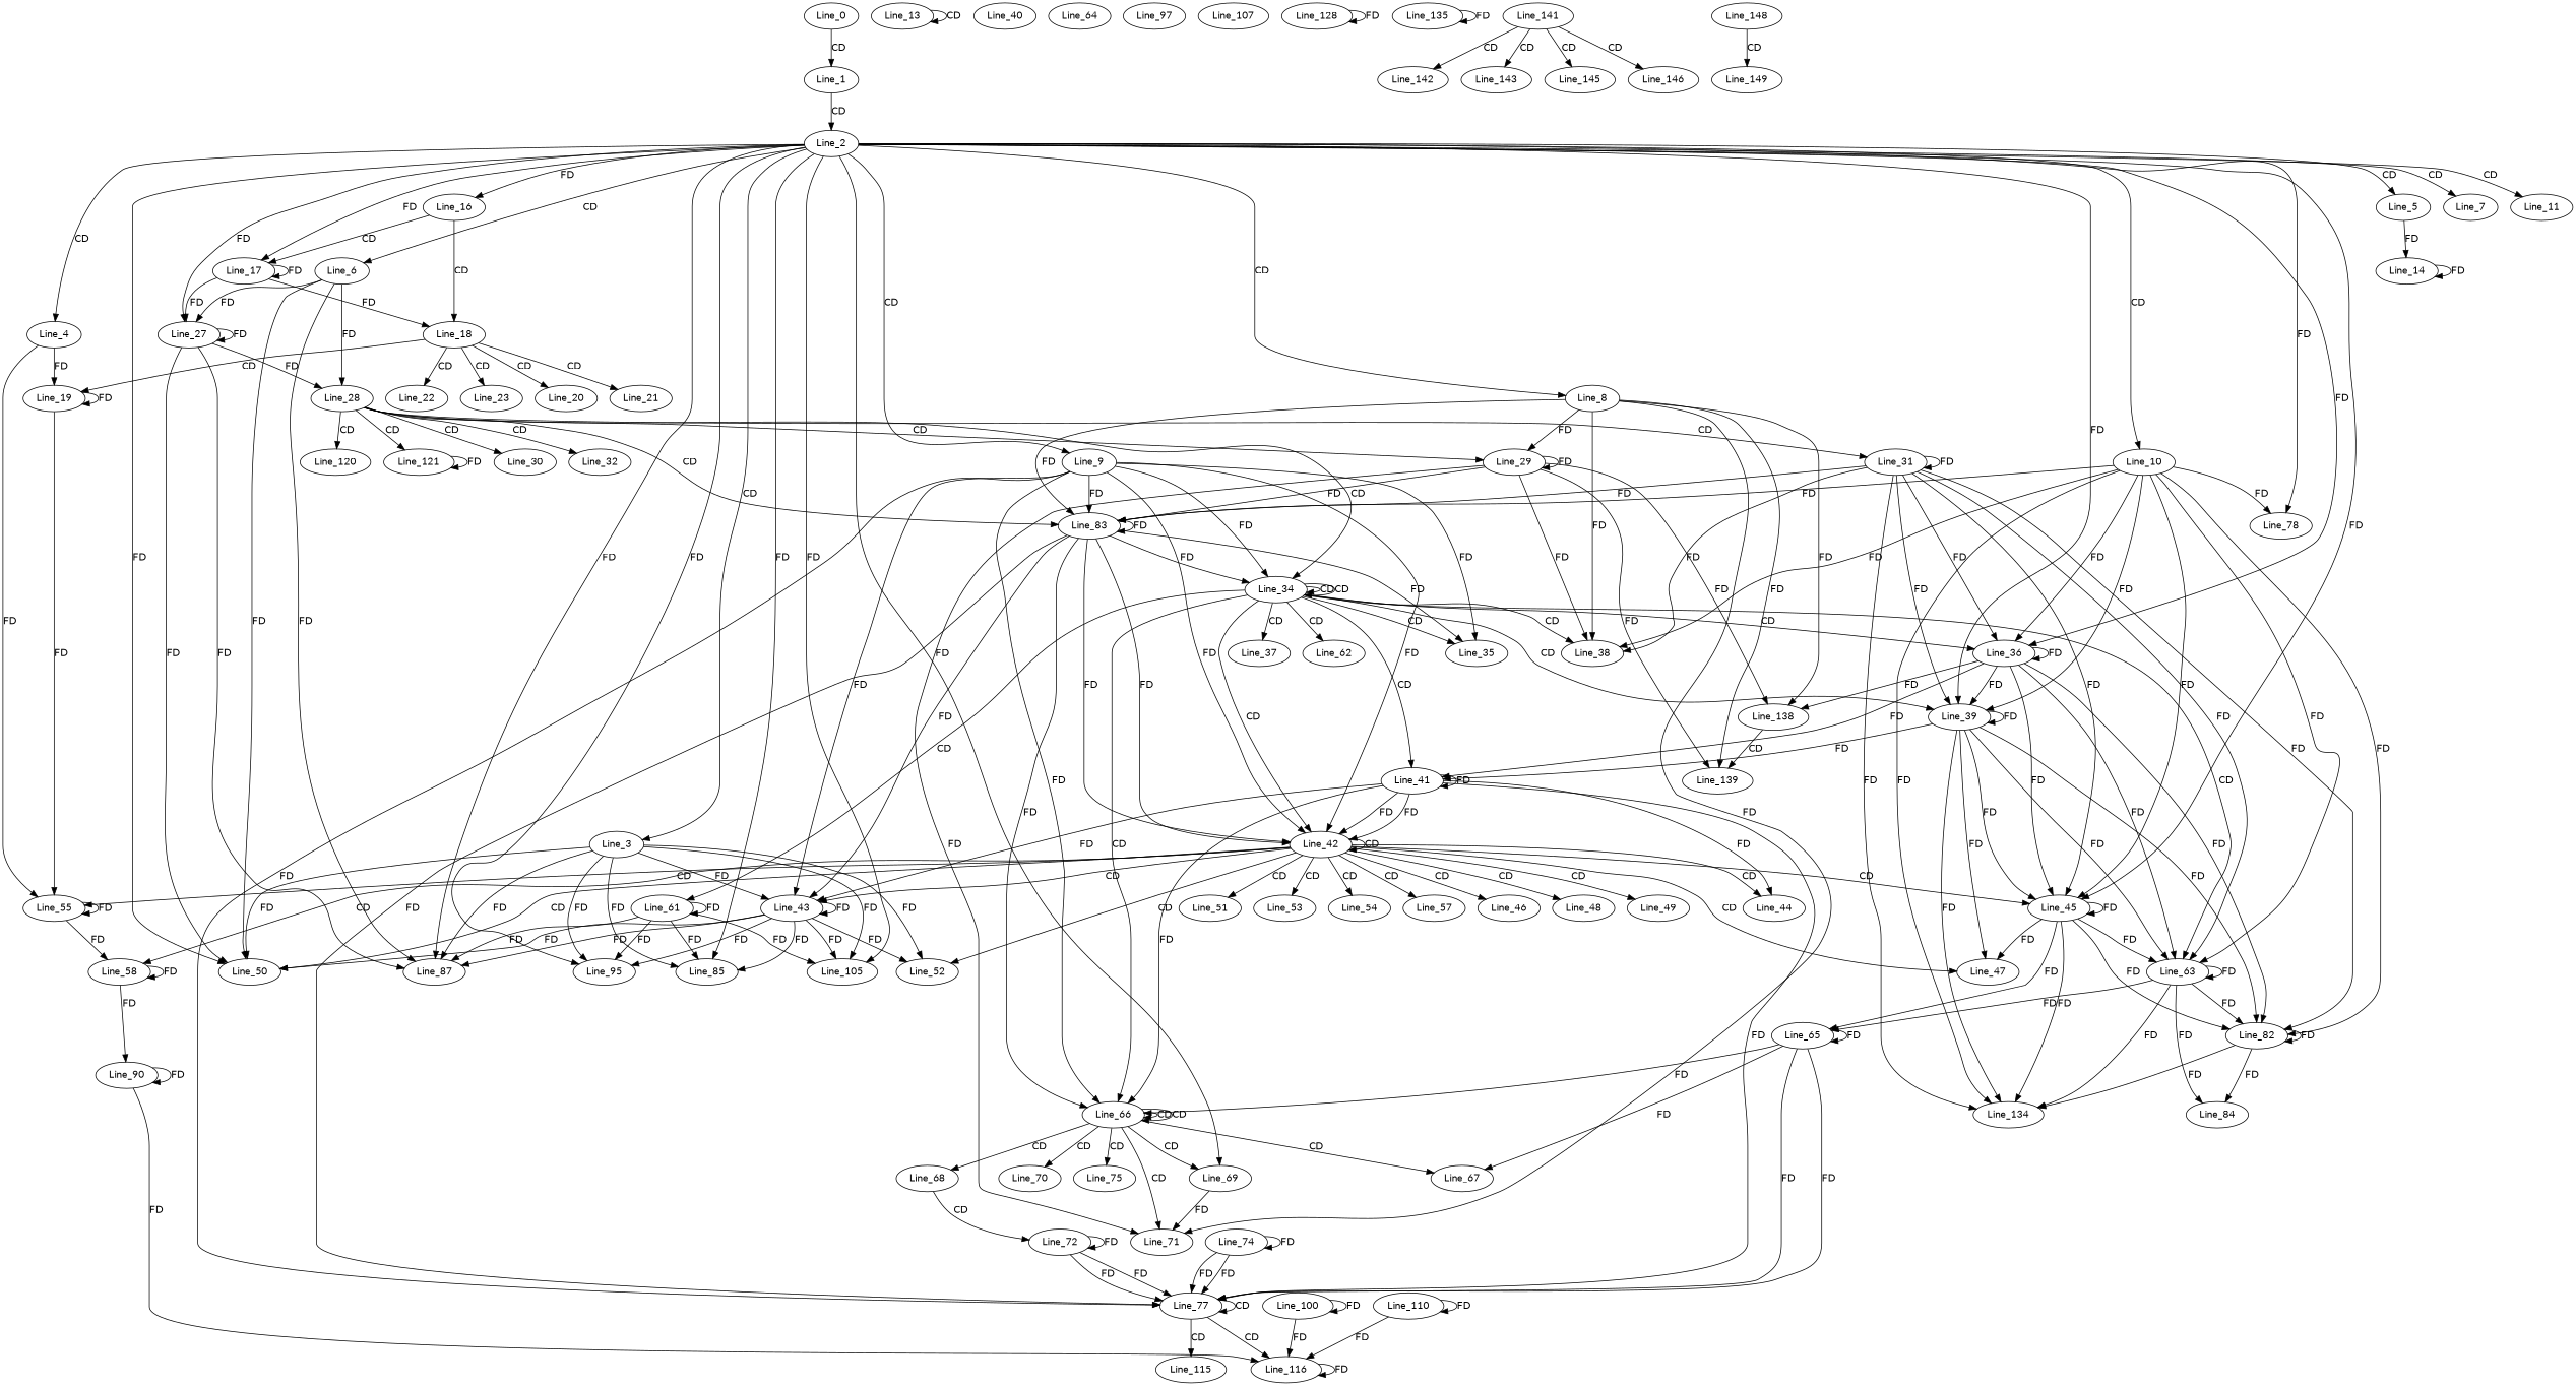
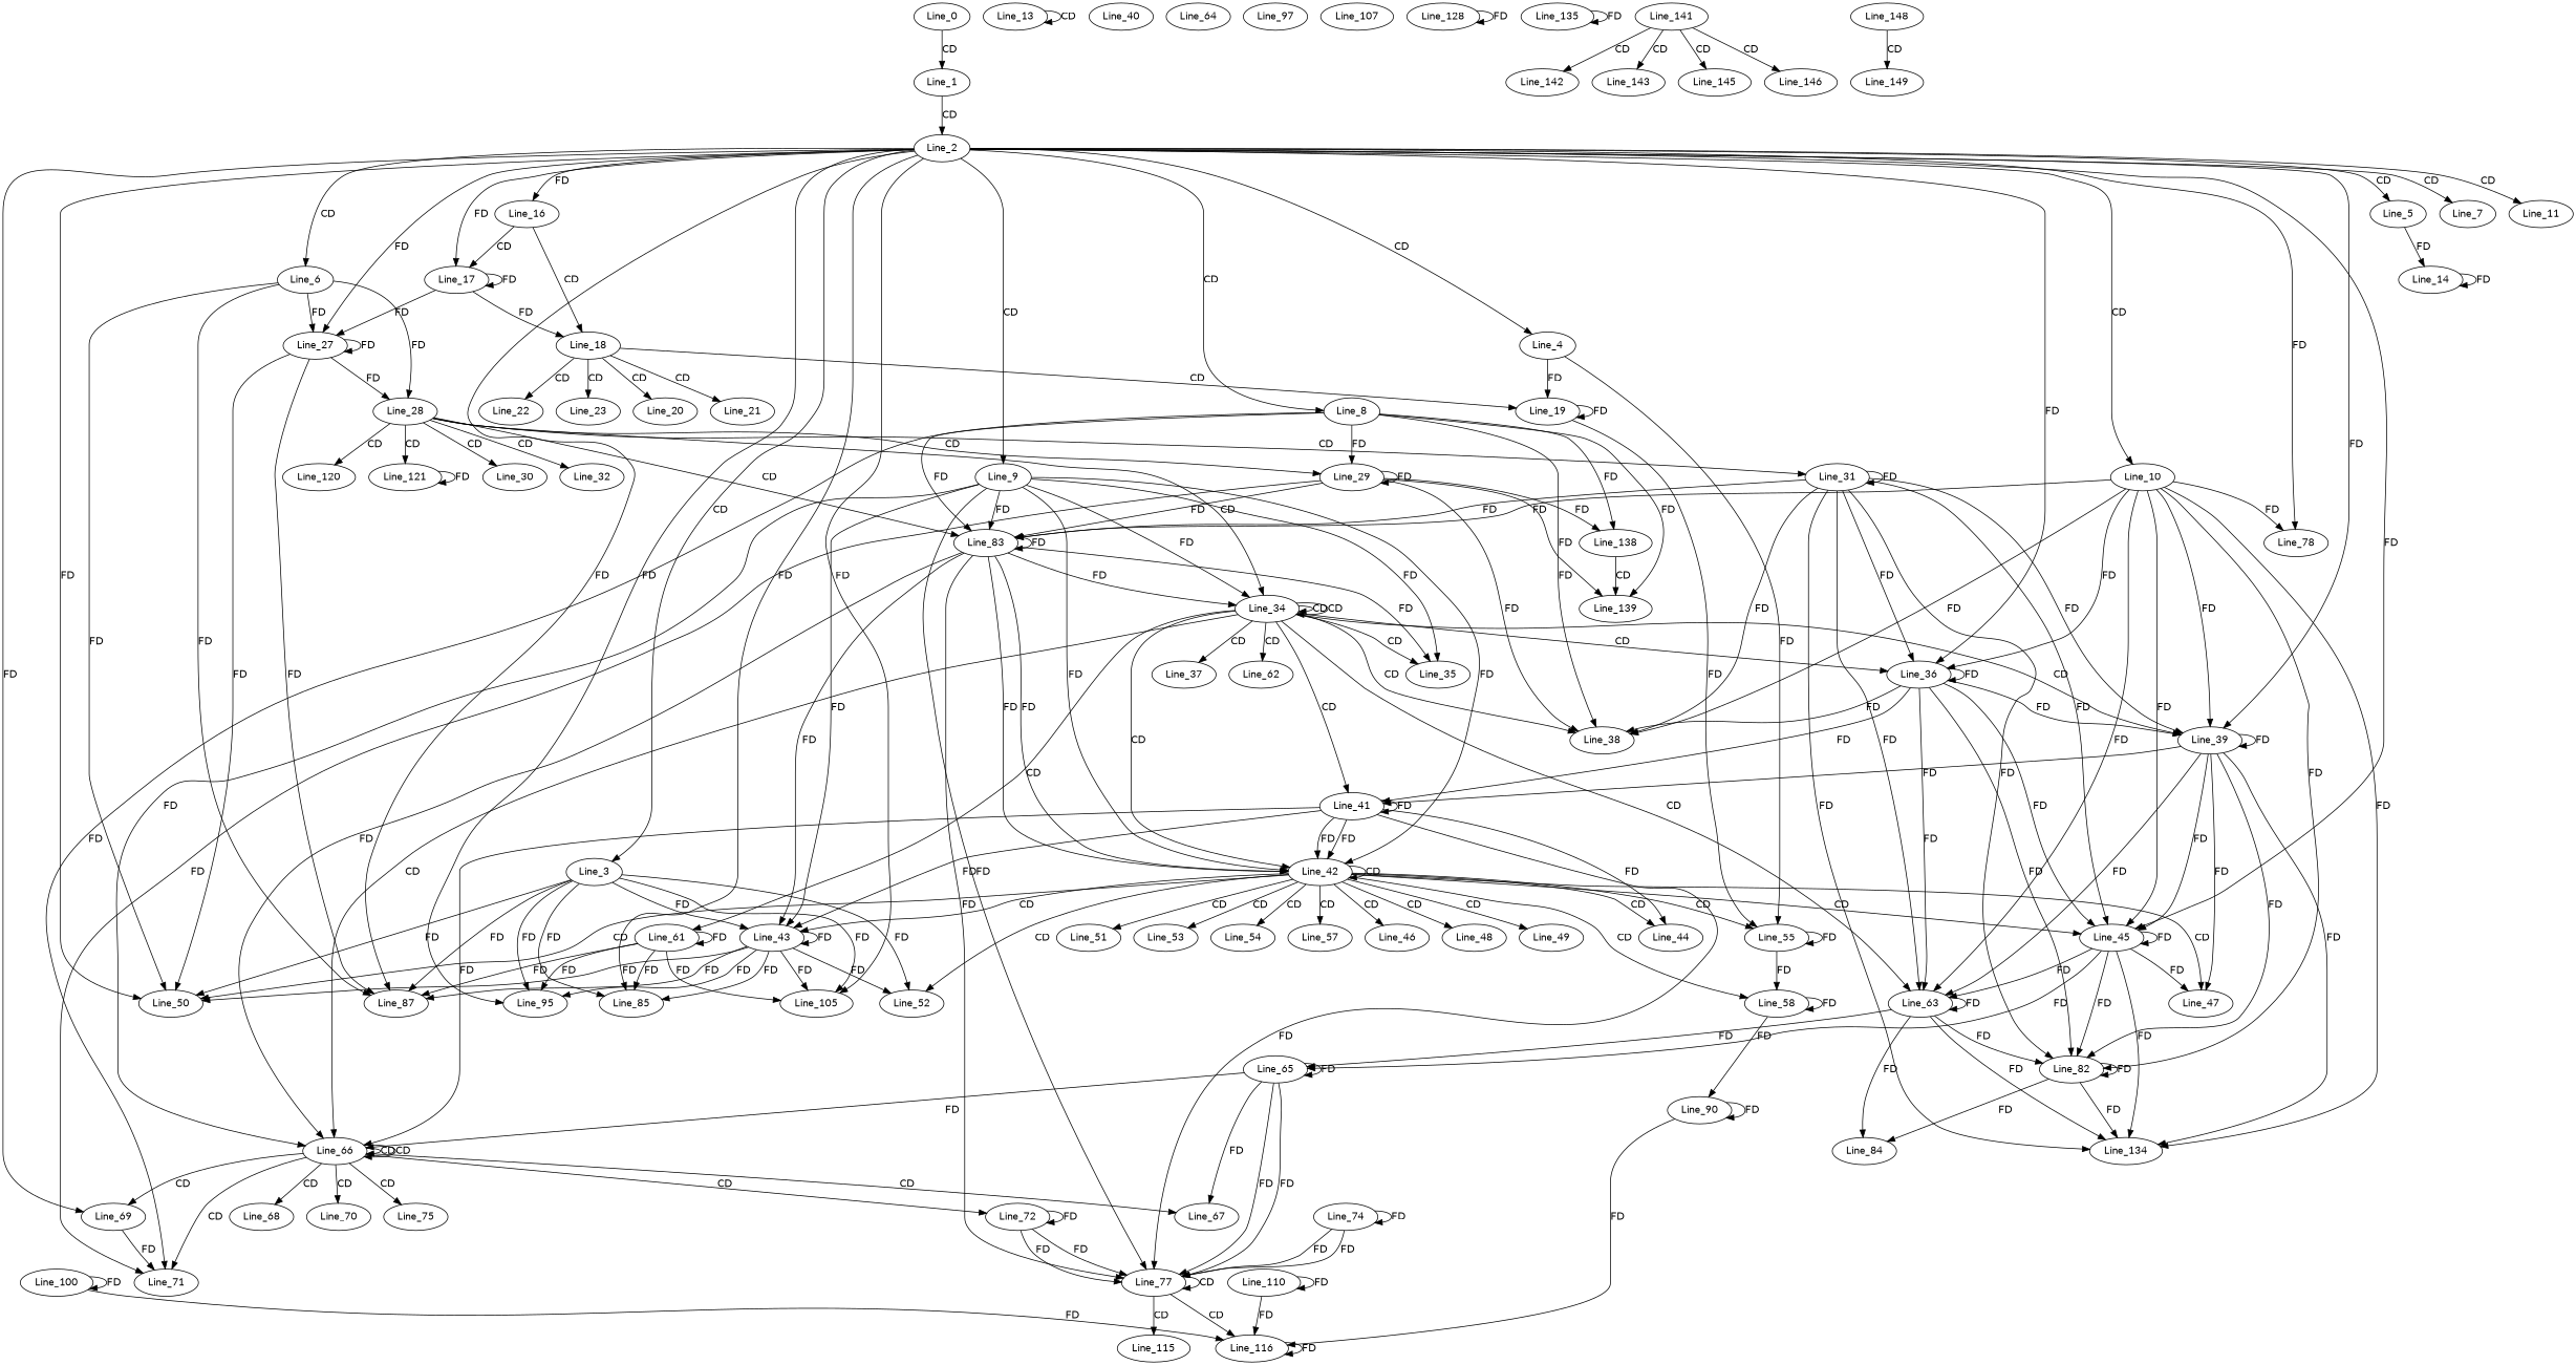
  digraph {
    fontname=Lato
    node [fontname=Lato]
    edge [fontname=Lato]
    Line_0
    Line_1
    Line_2
    Line_3
    Line_4
    Line_5
    Line_6
    Line_7
    Line_8
    Line_9
    Line_10
    Line_11
    Line_16
    Line_17
    Line_27
    Line_36
    Line_39
    Line_45
    Line_50
    Line_69
    Line_78
    Line_85
    Line_87
    Line_95
    Line_105
    Line_43
    Line_52
    Line_19
    Line_55
    Line_14
    Line_28
    Line_29
    n33 [label=Line_83]
    Line_38
    Line_71
    Line_138
    Line_139
    Line_34
    Line_35
    Line_42
    Line_66
    Line_77
    Line_63
    Line_82
    Line_134
    Line_18
    Line_41
    Line_47
    Line_65
    Line_58
    Line_31
    Line_30
    Line_32
    Line_120
    Line_121
    Line_37
    Line_61
    Line_62
    Line_44
    Line_46
    Line_48
    Line_49
    Line_51
    Line_53
    Line_54
    Line_57
    Line_67
    Line_68
    Line_70
    Line_72
    Line_75
    Line_115
    Line_116
    Line_84
    Line_13
    Line_20
    Line_21
    Line_22
    Line_23
    Line_40
    Line_90
    Line_64
    Line_74
    Line_97
    Line_100
    Line_107
    Line_110
    Line_128
    Line_135
    Line_141
    Line_142
    Line_143
    Line_145
    Line_146
    Line_148
    Line_149
    Line_0 -> Line_1 [label=CD]
    Line_1 -> Line_2 [label=CD]
    Line_2 -> Line_3 [label=CD]
    Line_2 -> Line_4 [label=CD]
    Line_2 -> Line_5 [label=CD]
    Line_2 -> Line_6 [label=CD]
    Line_2 -> Line_7 [label=CD]
    Line_2 -> Line_8 [label=CD]
    Line_2 -> Line_9 [label=CD]
    Line_2 -> Line_10 [label=CD]
    Line_2 -> Line_11 [label=CD]
    Line_2 -> Line_16 [label=FD]
    Line_2 -> Line_17 [label=FD]
    Line_2 -> Line_27 [label=FD]
    Line_2 -> Line_36 [label=FD]
    Line_2 -> Line_39 [label=FD]
    Line_2 -> Line_45 [label=FD]
    Line_2 -> Line_50 [label=FD]
    Line_2 -> Line_69 [label=FD]
    Line_2 -> Line_78 [label=FD]
    Line_2 -> Line_85 [label=FD]
    Line_2 -> Line_87 [label=FD]
    Line_2 -> Line_95 [label=FD]
    Line_2 -> Line_105 [label=FD]
    Line_3 -> Line_50 [label=FD]
    Line_3 -> Line_85 [label=FD]
    Line_3 -> Line_87 [label=FD]
    Line_3 -> Line_95 [label=FD]
    Line_3 -> Line_105 [label=FD]
    Line_3 -> Line_43 [label=FD]
    Line_3 -> Line_52 [label=FD]
    Line_4 -> Line_19 [label=FD]
    Line_4 -> Line_55 [label=FD]
    Line_5 -> Line_14 [label=FD]
    Line_6 -> Line_27 [label=FD]
    Line_6 -> Line_50 [label=FD]
    Line_6 -> Line_87 [label=FD]
    Line_6 -> Line_28 [label=FD]
    Line_8 -> Line_29 [label=FD]
    Line_8 -> n33 [label=FD]
    Line_8 -> Line_38 [label=FD]
    Line_8 -> Line_71 [label=FD]
    Line_8 -> Line_138 [label=FD]
    Line_8 -> Line_139 [label=FD]
    Line_9 -> Line_43 [label=FD]
    Line_9 -> n33 [label=FD]
    Line_9 -> Line_34 [label=FD]
    Line_9 -> Line_35 [label=FD]
    Line_9 -> Line_42 [label=FD]
    Line_9 -> Line_42 [label=FD]
    Line_9 -> Line_66 [label=FD]
    Line_9 -> Line_77 [label=FD]
    Line_10 -> Line_36 [label=FD]
    Line_10 -> Line_39 [label=FD]
    Line_10 -> Line_45 [label=FD]
    Line_10 -> Line_78 [label=FD]
    Line_10 -> n33 [label=FD]
    Line_10 -> Line_38 [label=FD]
    Line_10 -> Line_63 [label=FD]
    Line_10 -> Line_82 [label=FD]
    Line_10 -> Line_134 [label=FD]
    Line_16 -> Line_17 [label=CD]
    Line_16 -> Line_18 [label=CD]
    Line_17 -> Line_17 [label=FD]
    Line_17 -> Line_27 [label=FD]
    Line_17 -> Line_18 [label=FD]
    Line_27 -> Line_27 [label=FD]
    Line_27 -> Line_50 [label=FD]
    Line_27 -> Line_87 [label=FD]
    Line_27 -> Line_28 [label=FD]
    Line_36 -> Line_36 [label=FD]
    Line_36 -> Line_39 [label=FD]
    Line_36 -> Line_45 [label=FD]
-   Line_36 -> Line_138 [label=FD]
+   Line_36 -> Line_38 [label=FD]
    Line_36 -> Line_63 [label=FD]
    Line_36 -> Line_82 [label=FD]
    Line_36 -> Line_41 [label=FD]
    Line_39 -> Line_39 [label=FD]
    Line_39 -> Line_45 [label=FD]
    Line_39 -> Line_63 [label=FD]
    Line_39 -> Line_82 [label=FD]
    Line_39 -> Line_134 [label=FD]
    Line_39 -> Line_41 [label=FD]
    Line_39 -> Line_47 [label=FD]
    Line_45 -> Line_45 [label=FD]
    Line_45 -> Line_63 [label=FD]
    Line_45 -> Line_82 [label=FD]
    Line_45 -> Line_134 [label=FD]
    Line_45 -> Line_47 [label=FD]
    Line_45 -> Line_65 [label=FD]
    Line_69 -> Line_71 [label=FD]
    Line_43 -> Line_50 [label=FD]
    Line_43 -> Line_85 [label=FD]
    Line_43 -> Line_87 [label=FD]
    Line_43 -> Line_95 [label=FD]
    Line_43 -> Line_105 [label=FD]
    Line_43 -> Line_43 [label=FD]
    Line_43 -> Line_52 [label=FD]
    Line_19 -> Line_19 [label=FD]
    Line_19 -> Line_55 [label=FD]
    Line_55 -> Line_55 [label=FD]
    Line_55 -> Line_58 [label=FD]
    Line_14 -> Line_14 [label=FD]
    Line_28 -> Line_29 [label=CD]
    Line_28 -> n33 [label=CD]
    Line_28 -> Line_34 [label=CD]
    Line_28 -> Line_31 [label=CD]
    Line_28 -> Line_30 [label=CD]
    Line_28 -> Line_32 [label=CD]
    Line_28 -> Line_120 [label=CD]
    Line_28 -> Line_121 [label=CD]
    Line_29 -> Line_29 [label=FD]
    Line_29 -> n33 [label=FD]
    Line_29 -> Line_38 [label=FD]
    Line_29 -> Line_71 [label=FD]
    Line_29 -> Line_138 [label=FD]
    Line_29 -> Line_139 [label=FD]
    n33 -> Line_43 [label=FD]
    n33 -> n33 [label=FD]
    n33 -> Line_34 [label=FD]
    n33 -> Line_35 [label=FD]
    n33 -> Line_42 [label=FD]
    n33 -> Line_42 [label=FD]
    n33 -> Line_66 [label=FD]
    n33 -> Line_77 [label=FD]
    Line_138 -> Line_139 [label=CD]
    Line_34 -> Line_36 [label=CD]
    Line_34 -> Line_39 [label=CD]
    Line_34 -> Line_38 [label=CD]
    Line_34 -> Line_34 [label=CD]
    Line_34 -> Line_34 [label=CD]
    Line_34 -> Line_35 [label=CD]
    Line_34 -> Line_42 [label=CD]
    Line_34 -> Line_66 [label=CD]
    Line_34 -> Line_63 [label=CD]
    Line_34 -> Line_41 [label=CD]
    Line_34 -> Line_37 [label=CD]
    Line_34 -> Line_61 [label=CD]
    Line_34 -> Line_62 [label=CD]
    Line_42 -> Line_45 [label=CD]
    Line_42 -> Line_50 [label=CD]
    Line_42 -> Line_43 [label=CD]
    Line_42 -> Line_52 [label=CD]
    Line_42 -> Line_55 [label=CD]
    Line_42 -> Line_42 [label=CD]
    Line_42 -> Line_47 [label=CD]
    Line_42 -> Line_58 [label=CD]
    Line_42 -> Line_44 [label=CD]
    Line_42 -> Line_46 [label=CD]
    Line_42 -> Line_48 [label=CD]
    Line_42 -> Line_49 [label=CD]
    Line_42 -> Line_51 [label=CD]
    Line_42 -> Line_53 [label=CD]
    Line_42 -> Line_54 [label=CD]
    Line_42 -> Line_57 [label=CD]
    Line_66 -> Line_69 [label=CD]
    Line_66 -> Line_71 [label=CD]
    Line_66 -> Line_66 [label=CD]
    Line_66 -> Line_66 [label=CD]
    Line_66 -> Line_67 [label=CD]
    Line_66 -> Line_68 [label=CD]
    Line_66 -> Line_70 [label=CD]
-   Line_68 -> Line_72 [label=CD]
+   Line_66 -> Line_72 [label=CD]
    Line_66 -> Line_75 [label=CD]
    Line_77 -> Line_77 [label=CD]
    Line_77 -> Line_115 [label=CD]
    Line_77 -> Line_116 [label=CD]
    Line_63 -> Line_63 [label=FD]
    Line_63 -> Line_82 [label=FD]
    Line_63 -> Line_134 [label=FD]
    Line_63 -> Line_65 [label=FD]
    Line_63 -> Line_84 [label=FD]
    Line_82 -> Line_82 [label=FD]
    Line_82 -> Line_134 [label=FD]
    Line_82 -> Line_84 [label=FD]
    Line_18 -> Line_19 [label=CD]
    Line_18 -> Line_20 [label=CD]
    Line_18 -> Line_21 [label=CD]
    Line_18 -> Line_22 [label=CD]
    Line_18 -> Line_23 [label=CD]
    Line_41 -> Line_43 [label=FD]
    Line_41 -> Line_42 [label=FD]
    Line_41 -> Line_42 [label=FD]
    Line_41 -> Line_66 [label=FD]
    Line_41 -> Line_77 [label=FD]
    Line_41 -> Line_41 [label=FD]
    Line_41 -> Line_44 [label=FD]
    Line_65 -> Line_66 [label=FD]
    Line_65 -> Line_77 [label=FD]
    Line_65 -> Line_77 [label=FD]
    Line_65 -> Line_65 [label=FD]
    Line_65 -> Line_67 [label=FD]
    Line_58 -> Line_58 [label=FD]
    Line_58 -> Line_90 [label=FD]
    Line_31 -> Line_36 [label=FD]
    Line_31 -> Line_39 [label=FD]
    Line_31 -> Line_45 [label=FD]
    Line_31 -> n33 [label=FD]
    Line_31 -> Line_38 [label=FD]
    Line_31 -> Line_63 [label=FD]
    Line_31 -> Line_82 [label=FD]
    Line_31 -> Line_134 [label=FD]
    Line_31 -> Line_31 [label=FD]
    Line_121 -> Line_121 [label=FD]
    Line_61 -> Line_85 [label=FD]
    Line_61 -> Line_87 [label=FD]
    Line_61 -> Line_95 [label=FD]
    Line_61 -> Line_105 [label=FD]
    Line_61 -> Line_61 [label=FD]
    Line_72 -> Line_77 [label=FD]
    Line_72 -> Line_77 [label=FD]
    Line_72 -> Line_72 [label=FD]
    Line_116 -> Line_116 [label=FD]
    Line_13 -> Line_13 [label=CD]
    Line_90 -> Line_116 [label=FD]
    Line_90 -> Line_90 [label=FD]
    Line_74 -> Line_77 [label=FD]
    Line_74 -> Line_77 [label=FD]
    Line_74 -> Line_74 [label=FD]
    Line_100 -> Line_116 [label=FD]
    Line_100 -> Line_100 [label=FD]
    Line_110 -> Line_116 [label=FD]
    Line_110 -> Line_110 [label=FD]
    Line_128 -> Line_128 [label=FD]
    Line_135 -> Line_135 [label=FD]
    Line_141 -> Line_142 [label=CD]
    Line_141 -> Line_143 [label=CD]
    Line_141 -> Line_145 [label=CD]
    Line_141 -> Line_146 [label=CD]
    Line_148 -> Line_149 [label=CD]
  }
